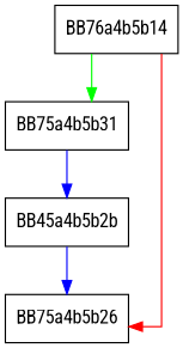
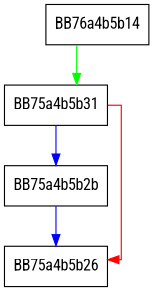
  digraph {
    fontname="Roboto Condensed"
    splines=ortho
    node [fontname="Roboto Condensed" shape=box]
    edge [color=blue fontname="Roboto Condensed"]
    n1 [label=BB76a4b5b14]
    BB75a4b5b31
    BB75a4b5b26
-   BB75a4b5b2b [label=BB45a4b5b2b]
+   BB75a4b5b2b
    n1 -> BB75a4b5b31 [color=green]
-   n1 -> BB75a4b5b26 [color=red]
+   BB75a4b5b31 -> BB75a4b5b26 [color=red]
    BB75a4b5b31 -> BB75a4b5b2b
    BB75a4b5b2b -> BB75a4b5b26
  }
